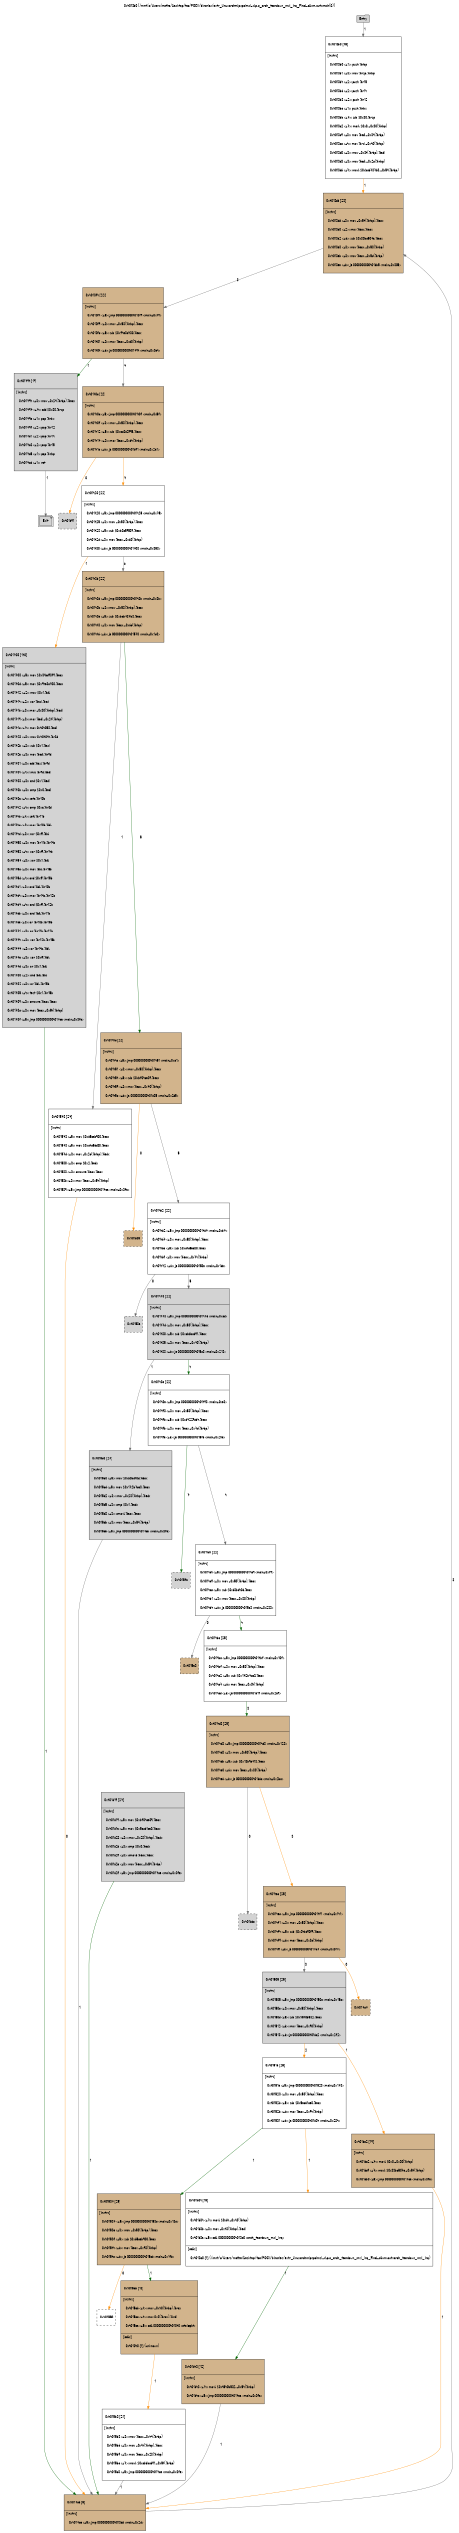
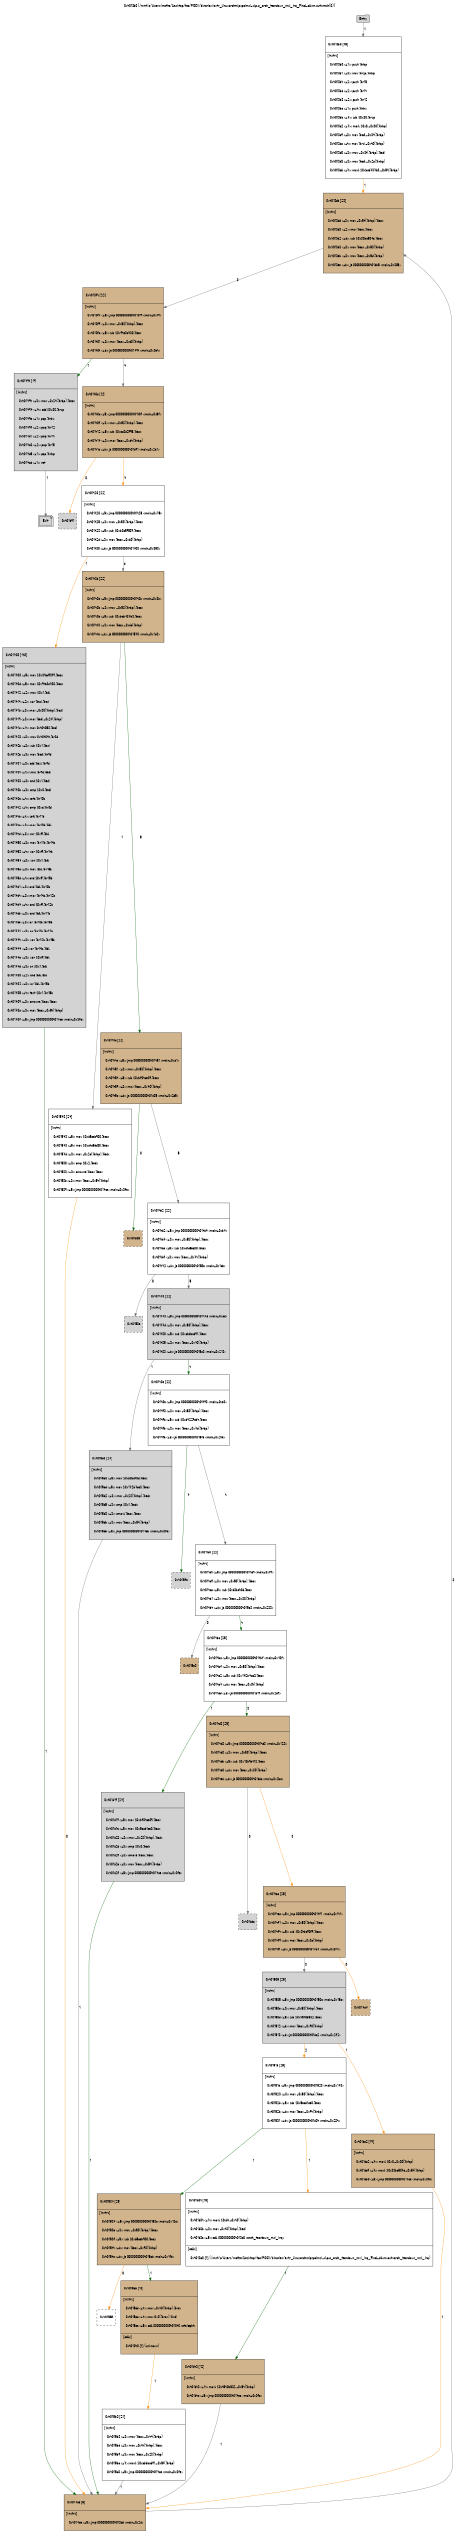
  digraph {
    fontname="Patrick Hand"
    label="0x4013b0 (/mnt/c/Users/mathe/Desktop/tcc/POCII/binaries/extr_linuxarchmipspcimsi-xlp.c_arch_teardown_msi_irq_Final-ollvm.out::main(0))"
    labelloc=t
    node [fillcolor=tan fontname="Patrick Hand" shape=record style=filled]
    edge [color=gray40 fontname="Patrick Hand"]
    Entry [fillcolor=lightgrey height=0.3 shape=folder width=0.3]
    n2 [fillcolor=white label="{\n     0x4013b0 [45]\l\n     | [instrs]\l\n     &nbsp;&nbsp;0x4013b0 \<+1\>: push %rbp\l\n     &nbsp;&nbsp;0x4013b1 \<+3\>: mov %rsp,%rbp\l\n     &nbsp;&nbsp;0x4013b4 \<+2\>: push %r15\l\n     &nbsp;&nbsp;0x4013b6 \<+2\>: push %r14\l\n     &nbsp;&nbsp;0x4013b8 \<+2\>: push %r12\l\n     &nbsp;&nbsp;0x4013ba \<+1\>: push %rbx\l\n     &nbsp;&nbsp;0x4013bb \<+7\>: sub $0x80,%rsp\l\n     &nbsp;&nbsp;0x4013c2 \<+7\>: movl $0x0,-0x30(%rbp)\l\n     &nbsp;&nbsp;0x4013c9 \<+3\>: mov %edi,-0x34(%rbp)\l\n     &nbsp;&nbsp;0x4013cc \<+4\>: mov %rsi,-0x40(%rbp)\l\n     &nbsp;&nbsp;0x4013d0 \<+3\>: mov -0x34(%rbp),%edi\l\n     &nbsp;&nbsp;0x4013d3 \<+3\>: mov %edi,-0x2c(%rbp)\l\n     &nbsp;&nbsp;0x4013d6 \<+7\>: movl $0xbab787b8,-0x54(%rbp)\l\n  }"]
    n3 [label="{\n     0x4013dd [23]\l\n     | [instrs]\l\n     &nbsp;&nbsp;0x4013dd \<+3\>: mov -0x54(%rbp),%eax\l\n     &nbsp;&nbsp;0x4013e0 \<+2\>: mov %eax,%ecx\l\n     &nbsp;&nbsp;0x4013e2 \<+6\>: sub $0x83bc507e,%ecx\l\n     &nbsp;&nbsp;0x4013e8 \<+3\>: mov %eax,-0x58(%rbp)\l\n     &nbsp;&nbsp;0x4013eb \<+3\>: mov %ecx,-0x5c(%rbp)\l\n     &nbsp;&nbsp;0x4013ee \<+6\>: je 00000000004016b5 \<main+0x305\>\l\n  }"]
    n4 [label="{\n     0x4013f4 [22]\l\n     | [instrs]\l\n     &nbsp;&nbsp;0x4013f4 \<+5\>: jmp 00000000004013f9 \<main+0x49\>\l\n     &nbsp;&nbsp;0x4013f9 \<+3\>: mov -0x58(%rbp),%eax\l\n     &nbsp;&nbsp;0x4013fc \<+5\>: sub $0x94e8a730,%eax\l\n     &nbsp;&nbsp;0x401401 \<+3\>: mov %eax,-0x60(%rbp)\l\n     &nbsp;&nbsp;0x401404 \<+6\>: je 0000000000401794 \<main+0x3e4\>\l\n  }"]
    n5 [fillcolor=lightgrey label="{\n     0x401794 [19]\l\n     | [instrs]\l\n     &nbsp;&nbsp;0x401794 \<+3\>: mov -0x24(%rbp),%eax\l\n     &nbsp;&nbsp;0x401797 \<+7\>: add $0x80,%rsp\l\n     &nbsp;&nbsp;0x40179e \<+1\>: pop %rbx\l\n     &nbsp;&nbsp;0x40179f \<+2\>: pop %r12\l\n     &nbsp;&nbsp;0x4017a1 \<+2\>: pop %r14\l\n     &nbsp;&nbsp;0x4017a3 \<+2\>: pop %r15\l\n     &nbsp;&nbsp;0x4017a5 \<+1\>: pop %rbp\l\n     &nbsp;&nbsp;0x4017a6 \<+1\>: ret\l\n  }"]
    n6 [label="{\n     0x40140a [22]\l\n     | [instrs]\l\n     &nbsp;&nbsp;0x40140a \<+5\>: jmp 000000000040140f \<main+0x5f\>\l\n     &nbsp;&nbsp;0x40140f \<+3\>: mov -0x58(%rbp),%eax\l\n     &nbsp;&nbsp;0x401412 \<+5\>: sub $0xac362995,%eax\l\n     &nbsp;&nbsp;0x401417 \<+3\>: mov %eax,-0x64(%rbp)\l\n     &nbsp;&nbsp;0x40141a \<+6\>: je 0000000000401691 \<main+0x2e1\>\l\n  }"]
    n7 [label="{\n     0x4017ae [5]\l\n     | [instrs]\l\n     &nbsp;&nbsp;0x4017ae \<+5\>: jmp 00000000004013dd \<main+0x2d\>\l\n  }"]
    Exit [fillcolor=lightgrey height=0.3 peripheries=2 shape=note width=0.3]
    n9 [fillcolor=lightgrey label="{\n     0x401691\l\n  }" style="dashed,filled"]
    n10 [fillcolor=white label="{\n     0x401420 [22]\l\n     | [instrs]\l\n     &nbsp;&nbsp;0x401420 \<+5\>: jmp 0000000000401425 \<main+0x75\>\l\n     &nbsp;&nbsp;0x401425 \<+3\>: mov -0x58(%rbp),%eax\l\n     &nbsp;&nbsp;0x401428 \<+5\>: sub $0xb8a59589,%eax\l\n     &nbsp;&nbsp;0x40142d \<+3\>: mov %eax,-0x68(%rbp)\l\n     &nbsp;&nbsp;0x401430 \<+6\>: je 0000000000401708 \<main+0x358\>\l\n  }"]
    n11 [fillcolor=lightgrey label="{\n     0x401708 [140]\l\n     | [instrs]\l\n     &nbsp;&nbsp;0x401708 \<+5\>: mov $0x34bd98f9,%eax\l\n     &nbsp;&nbsp;0x40170d \<+5\>: mov $0x94e8a730,%ecx\l\n     &nbsp;&nbsp;0x401712 \<+2\>: mov $0x1,%dl\l\n     &nbsp;&nbsp;0x401714 \<+2\>: xor %esi,%esi\l\n     &nbsp;&nbsp;0x401716 \<+3\>: mov -0x30(%rbp),%edi\l\n     &nbsp;&nbsp;0x401719 \<+3\>: mov %edi,-0x24(%rbp)\l\n     &nbsp;&nbsp;0x40171c \<+7\>: mov 0x404058,%edi\l\n     &nbsp;&nbsp;0x401723 \<+8\>: mov 0x404044,%r8d\l\n     &nbsp;&nbsp;0x40172b \<+3\>: sub $0x1,%esi\l\n     &nbsp;&nbsp;0x40172e \<+3\>: mov %edi,%r9d\l\n     &nbsp;&nbsp;0x401731 \<+3\>: add %esi,%r9d\l\n     &nbsp;&nbsp;0x401734 \<+4\>: imul %r9d,%edi\l\n     &nbsp;&nbsp;0x401738 \<+3\>: and $0x1,%edi\l\n     &nbsp;&nbsp;0x40173b \<+3\>: cmp $0x0,%edi\l\n     &nbsp;&nbsp;0x40173e \<+4\>: sete %r10b\l\n     &nbsp;&nbsp;0x401742 \<+4\>: cmp $0xa,%r8d\l\n     &nbsp;&nbsp;0x401746 \<+4\>: setl %r11b\l\n     &nbsp;&nbsp;0x40174a \<+3\>: mov %r10b,%bl\l\n     &nbsp;&nbsp;0x40174d \<+3\>: xor $0xff,%bl\l\n     &nbsp;&nbsp;0x401750 \<+3\>: mov %r11b,%r14b\l\n     &nbsp;&nbsp;0x401753 \<+4\>: xor $0xff,%r14b\l\n     &nbsp;&nbsp;0x401757 \<+3\>: xor $0x1,%dl\l\n     &nbsp;&nbsp;0x40175a \<+3\>: mov %bl,%r15b\l\n     &nbsp;&nbsp;0x40175d \<+4\>: and $0xff,%r15b\l\n     &nbsp;&nbsp;0x401761 \<+3\>: and %dl,%r10b\l\n     &nbsp;&nbsp;0x401764 \<+3\>: mov %r14b,%r12b\l\n     &nbsp;&nbsp;0x401767 \<+4\>: and $0xff,%r12b\l\n     &nbsp;&nbsp;0x40176b \<+3\>: and %dl,%r11b\l\n     &nbsp;&nbsp;0x40176e \<+3\>: or %r10b,%r15b\l\n     &nbsp;&nbsp;0x401771 \<+3\>: or %r11b,%r12b\l\n     &nbsp;&nbsp;0x401774 \<+3\>: xor %r12b,%r15b\l\n     &nbsp;&nbsp;0x401777 \<+3\>: or %r14b,%bl\l\n     &nbsp;&nbsp;0x40177a \<+3\>: xor $0xff,%bl\l\n     &nbsp;&nbsp;0x40177d \<+3\>: or $0x1,%dl\l\n     &nbsp;&nbsp;0x401780 \<+2\>: and %dl,%bl\l\n     &nbsp;&nbsp;0x401782 \<+3\>: or %bl,%r15b\l\n     &nbsp;&nbsp;0x401785 \<+4\>: test $0x1,%r15b\l\n     &nbsp;&nbsp;0x401789 \<+3\>: cmovne %ecx,%eax\l\n     &nbsp;&nbsp;0x40178c \<+3\>: mov %eax,-0x54(%rbp)\l\n     &nbsp;&nbsp;0x40178f \<+5\>: jmp 00000000004017ae \<main+0x3fe\>\l\n  }"]
    n12 [label="{\n     0x401436 [22]\l\n     | [instrs]\l\n     &nbsp;&nbsp;0x401436 \<+5\>: jmp 000000000040143b \<main+0x8b\>\l\n     &nbsp;&nbsp;0x40143b \<+3\>: mov -0x58(%rbp),%eax\l\n     &nbsp;&nbsp;0x40143e \<+5\>: sub $0xbab787b8,%eax\l\n     &nbsp;&nbsp;0x401443 \<+3\>: mov %eax,-0x6c(%rbp)\l\n     &nbsp;&nbsp;0x401446 \<+6\>: je 0000000000401573 \<main+0x1c3\>\l\n  }"]
    n13 [label="{\n     0x401643 [12]\l\n     | [instrs]\l\n     &nbsp;&nbsp;0x401643 \<+7\>: movl $0x4540b532,-0x54(%rbp)\l\n     &nbsp;&nbsp;0x40164a \<+5\>: jmp 00000000004017ae \<main+0x3fe\>\l\n  }"]
    n14 [fillcolor=white label="{\n     0x401573 [27]\l\n     | [instrs]\l\n     &nbsp;&nbsp;0x401573 \<+5\>: mov $0x65aeb900,%eax\l\n     &nbsp;&nbsp;0x401578 \<+5\>: mov $0xc4c56d80,%ecx\l\n     &nbsp;&nbsp;0x40157d \<+3\>: mov -0x2c(%rbp),%edx\l\n     &nbsp;&nbsp;0x401580 \<+3\>: cmp $0x2,%edx\l\n     &nbsp;&nbsp;0x401583 \<+3\>: cmovne %ecx,%eax\l\n     &nbsp;&nbsp;0x401586 \<+3\>: mov %eax,-0x54(%rbp)\l\n     &nbsp;&nbsp;0x401589 \<+5\>: jmp 00000000004017ae \<main+0x3fe\>\l\n  }"]
    n15 [label="{\n     0x40144c [22]\l\n     | [instrs]\l\n     &nbsp;&nbsp;0x40144c \<+5\>: jmp 0000000000401451 \<main+0xa1\>\l\n     &nbsp;&nbsp;0x401451 \<+3\>: mov -0x58(%rbp),%eax\l\n     &nbsp;&nbsp;0x401454 \<+5\>: sub $0xbf04ce39,%eax\l\n     &nbsp;&nbsp;0x401459 \<+3\>: mov %eax,-0x70(%rbp)\l\n     &nbsp;&nbsp;0x40145c \<+6\>: je 0000000000401685 \<main+0x2d5\>\l\n  }"]
    n16 [fillcolor=white label="{\n     0x4015b3 [21]\l\n     | [instrs]\l\n     &nbsp;&nbsp;0x4015b3 \<+3\>: mov %eax,-0x44(%rbp)\l\n     &nbsp;&nbsp;0x4015b6 \<+3\>: mov -0x44(%rbp),%eax\l\n     &nbsp;&nbsp;0x4015b9 \<+3\>: mov %eax,-0x28(%rbp)\l\n     &nbsp;&nbsp;0x4015bc \<+7\>: movl $0xcbbba691,-0x54(%rbp)\l\n     &nbsp;&nbsp;0x4015c3 \<+5\>: jmp 00000000004017ae \<main+0x3fe\>\l\n  }"]
    n17 [label="{\n     0x401685\l\n  }" style="dashed,filled"]
    n18 [fillcolor=white label="{\n     0x401462 [22]\l\n     | [instrs]\l\n     &nbsp;&nbsp;0x401462 \<+5\>: jmp 0000000000401467 \<main+0xb7\>\l\n     &nbsp;&nbsp;0x401467 \<+3\>: mov -0x58(%rbp),%eax\l\n     &nbsp;&nbsp;0x40146a \<+5\>: sub $0xc4c56d80,%eax\l\n     &nbsp;&nbsp;0x40146f \<+3\>: mov %eax,-0x74(%rbp)\l\n     &nbsp;&nbsp;0x401472 \<+6\>: je 000000000040158e \<main+0x1de\>\l\n  }"]
    n19 [fillcolor=white label="{\n     0x401550\l\n  }" style="dashed,filled"]
    n20 [fillcolor=lightgrey label="{\n     0x40158e\l\n  }" style="dashed,filled"]
    n21 [fillcolor=lightgrey label="{\n     0x401478 [22]\l\n     | [instrs]\l\n     &nbsp;&nbsp;0x401478 \<+5\>: jmp 000000000040147d \<main+0xcd\>\l\n     &nbsp;&nbsp;0x40147d \<+3\>: mov -0x58(%rbp),%eax\l\n     &nbsp;&nbsp;0x401480 \<+5\>: sub $0xcbbba691,%eax\l\n     &nbsp;&nbsp;0x401485 \<+3\>: mov %eax,-0x78(%rbp)\l\n     &nbsp;&nbsp;0x401488 \<+6\>: je 00000000004015c8 \<main+0x218\>\l\n  }"]
    n22 [label="{\n     0x4015a6 [13]\l\n     | [instrs]\l\n     &nbsp;&nbsp;0x4015a6 \<+4\>: mov -0x40(%rbp),%rax\l\n     &nbsp;&nbsp;0x4015aa \<+4\>: mov 0x8(%rax),%rdi\l\n     &nbsp;&nbsp;0x4015ae \<+5\>: call 0000000000401040 \<atoi@plt\>\l\n     | [calls]\l\n     &nbsp;&nbsp;0x401040 \{1\} (unknown)\l\n  }"]
    n23 [fillcolor=lightgrey label="{\n     0x4015c8 [27]\l\n     | [instrs]\l\n     &nbsp;&nbsp;0x4015c8 \<+5\>: mov $0x63bd40d,%eax\l\n     &nbsp;&nbsp;0x4015cd \<+5\>: mov $0x172b7ca3,%ecx\l\n     &nbsp;&nbsp;0x4015d2 \<+3\>: mov -0x28(%rbp),%edx\l\n     &nbsp;&nbsp;0x4015d5 \<+3\>: cmp $0x1,%edx\l\n     &nbsp;&nbsp;0x4015d8 \<+3\>: cmovl %ecx,%eax\l\n     &nbsp;&nbsp;0x4015db \<+3\>: mov %eax,-0x54(%rbp)\l\n     &nbsp;&nbsp;0x4015de \<+5\>: jmp 00000000004017ae \<main+0x3fe\>\l\n  }"]
    n24 [fillcolor=white label="{\n     0x40148e [22]\l\n     | [instrs]\l\n     &nbsp;&nbsp;0x40148e \<+5\>: jmp 0000000000401493 \<main+0xe3\>\l\n     &nbsp;&nbsp;0x401493 \<+3\>: mov -0x58(%rbp),%eax\l\n     &nbsp;&nbsp;0x401496 \<+5\>: sub $0xd7229cb4,%eax\l\n     &nbsp;&nbsp;0x40149b \<+3\>: mov %eax,-0x7c(%rbp)\l\n     &nbsp;&nbsp;0x40149e \<+6\>: je 00000000004015fe \<main+0x24e\>\l\n  }"]
    n25 [label="{\n     0x401537 [25]\l\n     | [instrs]\l\n     &nbsp;&nbsp;0x401537 \<+5\>: jmp 000000000040153c \<main+0x18c\>\l\n     &nbsp;&nbsp;0x40153c \<+3\>: mov -0x58(%rbp),%eax\l\n     &nbsp;&nbsp;0x40153f \<+5\>: sub $0x65aeb900,%eax\l\n     &nbsp;&nbsp;0x401544 \<+6\>: mov %eax,-0x98(%rbp)\l\n     &nbsp;&nbsp;0x40154a \<+6\>: je 00000000004015a6 \<main+0x1f6\>\l\n  }"]
    n26 [fillcolor=lightgrey label="{\n     0x4015fe\l\n  }" style="dashed,filled"]
    n27 [fillcolor=white label="{\n     0x4014a4 [22]\l\n     | [instrs]\l\n     &nbsp;&nbsp;0x4014a4 \<+5\>: jmp 00000000004014a9 \<main+0xf9\>\l\n     &nbsp;&nbsp;0x4014a9 \<+3\>: mov -0x58(%rbp),%eax\l\n     &nbsp;&nbsp;0x4014ac \<+5\>: sub $0x63bd40d,%eax\l\n     &nbsp;&nbsp;0x4014b1 \<+3\>: mov %eax,-0x80(%rbp)\l\n     &nbsp;&nbsp;0x4014b4 \<+6\>: je 00000000004015e3 \<main+0x233\>\l\n  }"]
    n28 [fillcolor=white label="{\n     0x401634 [15]\l\n     | [instrs]\l\n     &nbsp;&nbsp;0x401634 \<+7\>: movl $0x64,-0x48(%rbp)\l\n     &nbsp;&nbsp;0x40163b \<+3\>: mov -0x48(%rbp),%edi\l\n     &nbsp;&nbsp;0x40163e \<+5\>: call 00000000004013a0 \<arch_teardown_msi_irq\>\l\n     | [calls]\l\n     &nbsp;&nbsp;0x4013a0 \{1\} (/mnt/c/Users/mathe/Desktop/tcc/POCII/binaries/extr_linuxarchmipspcimsi-xlp.c_arch_teardown_msi_irq_Final-ollvm.out::arch_teardown_msi_irq)\l\n  }"]
    n29 [label="{\n     0x4015e3\l\n  }" style="dashed,filled"]
    n30 [fillcolor=white label="{\n     0x4014ba [25]\l\n     | [instrs]\l\n     &nbsp;&nbsp;0x4014ba \<+5\>: jmp 00000000004014bf \<main+0x10f\>\l\n     &nbsp;&nbsp;0x4014bf \<+3\>: mov -0x58(%rbp),%eax\l\n     &nbsp;&nbsp;0x4014c2 \<+5\>: sub $0x172b7ca3,%eax\l\n     &nbsp;&nbsp;0x4014c7 \<+6\>: mov %eax,-0x84(%rbp)\l\n     &nbsp;&nbsp;0x4014cd \<+6\>: je 0000000000401619 \<main+0x269\>\l\n  }"]
    n31 [fillcolor=white label="{\n     0x40151e [25]\l\n     | [instrs]\l\n     &nbsp;&nbsp;0x40151e \<+5\>: jmp 0000000000401523 \<main+0x173\>\l\n     &nbsp;&nbsp;0x401523 \<+3\>: mov -0x58(%rbp),%eax\l\n     &nbsp;&nbsp;0x401526 \<+5\>: sub $0x5ec61ae0,%eax\l\n     &nbsp;&nbsp;0x40152b \<+6\>: mov %eax,-0x94(%rbp)\l\n     &nbsp;&nbsp;0x401531 \<+6\>: je 0000000000401634 \<main+0x284\>\l\n  }"]
    n32 [fillcolor=lightgrey label="{\n     0x401619 [27]\l\n     | [instrs]\l\n     &nbsp;&nbsp;0x401619 \<+5\>: mov $0xbf04ce39,%eax\l\n     &nbsp;&nbsp;0x40161e \<+5\>: mov $0x5ec61ae0,%ecx\l\n     &nbsp;&nbsp;0x401623 \<+3\>: mov -0x28(%rbp),%edx\l\n     &nbsp;&nbsp;0x401626 \<+3\>: cmp $0x0,%edx\l\n     &nbsp;&nbsp;0x401629 \<+3\>: cmove %ecx,%eax\l\n     &nbsp;&nbsp;0x40162c \<+3\>: mov %eax,-0x54(%rbp)\l\n     &nbsp;&nbsp;0x40162f \<+5\>: jmp 00000000004017ae \<main+0x3fe\>\l\n  }"]
    n33 [label="{\n     0x4014d3 [25]\l\n     | [instrs]\l\n     &nbsp;&nbsp;0x4014d3 \<+5\>: jmp 00000000004014d8 \<main+0x128\>\l\n     &nbsp;&nbsp;0x4014d8 \<+3\>: mov -0x58(%rbp),%eax\l\n     &nbsp;&nbsp;0x4014db \<+5\>: sub $0x18b9e718,%eax\l\n     &nbsp;&nbsp;0x4014e0 \<+6\>: mov %eax,-0x88(%rbp)\l\n     &nbsp;&nbsp;0x4014e6 \<+6\>: je 000000000040166a \<main+0x2ba\>\l\n  }"]
    n34 [label="{\n     0x4016a2 [19]\l\n     | [instrs]\l\n     &nbsp;&nbsp;0x4016a2 \<+7\>: movl $0x0,-0x30(%rbp)\l\n     &nbsp;&nbsp;0x4016a9 \<+7\>: movl $0x83bc507e,-0x54(%rbp)\l\n     &nbsp;&nbsp;0x4016b0 \<+5\>: jmp 00000000004017ae \<main+0x3fe\>\l\n  }"]
    n35 [fillcolor=lightgrey label="{\n     0x40166a\l\n  }" style="dashed,filled"]
    n36 [label="{\n     0x4014ec [25]\l\n     | [instrs]\l\n     &nbsp;&nbsp;0x4014ec \<+5\>: jmp 00000000004014f1 \<main+0x141\>\l\n     &nbsp;&nbsp;0x4014f1 \<+3\>: mov -0x58(%rbp),%eax\l\n     &nbsp;&nbsp;0x4014f4 \<+5\>: sub $0x34bd98f9,%eax\l\n     &nbsp;&nbsp;0x4014f9 \<+6\>: mov %eax,-0x8c(%rbp)\l\n     &nbsp;&nbsp;0x4014ff \<+6\>: je 00000000004017a7 \<main+0x3f7\>\l\n  }"]
    n37 [fillcolor=lightgrey label="{\n     0x401505 [25]\l\n     | [instrs]\l\n     &nbsp;&nbsp;0x401505 \<+5\>: jmp 000000000040150a \<main+0x15a\>\l\n     &nbsp;&nbsp;0x40150a \<+3\>: mov -0x58(%rbp),%eax\l\n     &nbsp;&nbsp;0x40150d \<+5\>: sub $0x4540b532,%eax\l\n     &nbsp;&nbsp;0x401512 \<+6\>: mov %eax,-0x90(%rbp)\l\n     &nbsp;&nbsp;0x401518 \<+6\>: je 00000000004016a2 \<main+0x2f2\>\l\n  }"]
    n38 [label="{\n     0x4017a7\l\n  }" style="dashed,filled"]
    Entry -> n2 [label=" 1"]
    n2 -> n3 [color=darkorange label=" 1"]
    n3 -> n4 [label=" 8"]
    n4 -> n5 [color=darkgreen label=" 1"]
    n4 -> n6 [label=" 7"]
    n5 -> Exit [label=" 1"]
    n6 -> n9 [color=darkorange label=" 0"]
    n6 -> n10 [color=darkorange label=" 7"]
    n7 -> n3 [label=" 8"]
    n10 -> n11 [color=darkorange label=" 1"]
    n10 -> n12 [label=" 6"]
    n11 -> n7 [color=darkgreen label=" 1"]
    n12 -> n14 [label=" 1"]
    n12 -> n15 [color=darkgreen label=" 5"]
    n13 -> n7 [label=" 1"]
    n14 -> n7 [color=darkorange label=" 0"]
-   n15 -> n17 [color=darkorange label=" 0"]
+   n15 -> n17 [color=darkgreen label=" 0"]
    n15 -> n18 [label=" 5"]
    n16 -> n7 [label=" 1"]
    n18 -> n20 [label=" 0"]
    n18 -> n21 [label=" 5"]
    n21 -> n23 [label=" 1"]
    n21 -> n24 [color=darkgreen label=" 4"]
    n22 -> n16 [color=darkorange label=" 1"]
    n23 -> n7 [label=" 1"]
    n24 -> n26 [color=darkgreen label=" 7"]
    n24 -> n27 [label=" 4"]
    n25 -> n19 [color=darkorange label=" 0"]
    n25 -> n22 [color=darkgreen label=" 1"]
    n27 -> n29 [label=" 0"]
    n27 -> n30 [color=darkgreen label=" 4"]
    n28 -> n13 [color=darkgreen label=" 1"]
+   n30 -> n32 [color=darkgreen label=" 1"]
    n30 -> n33 [color=darkgreen label=" 3"]
    n31 -> n25 [color=darkgreen label=" 1"]
    n31 -> n28 [color=darkorange label=" 1"]
    n32 -> n7 [color=darkgreen label=" 1"]
    n33 -> n35 [label=" 0"]
    n33 -> n36 [color=darkorange label=" 3"]
    n34 -> n7 [color=darkorange label=" 1"]
    n36 -> n37 [label=" 3"]
    n36 -> n38 [color=darkorange label=" 0"]
    n37 -> n31 [color=darkorange label=" 2"]
    n37 -> n34 [color=darkorange label=" 1"]
  }
